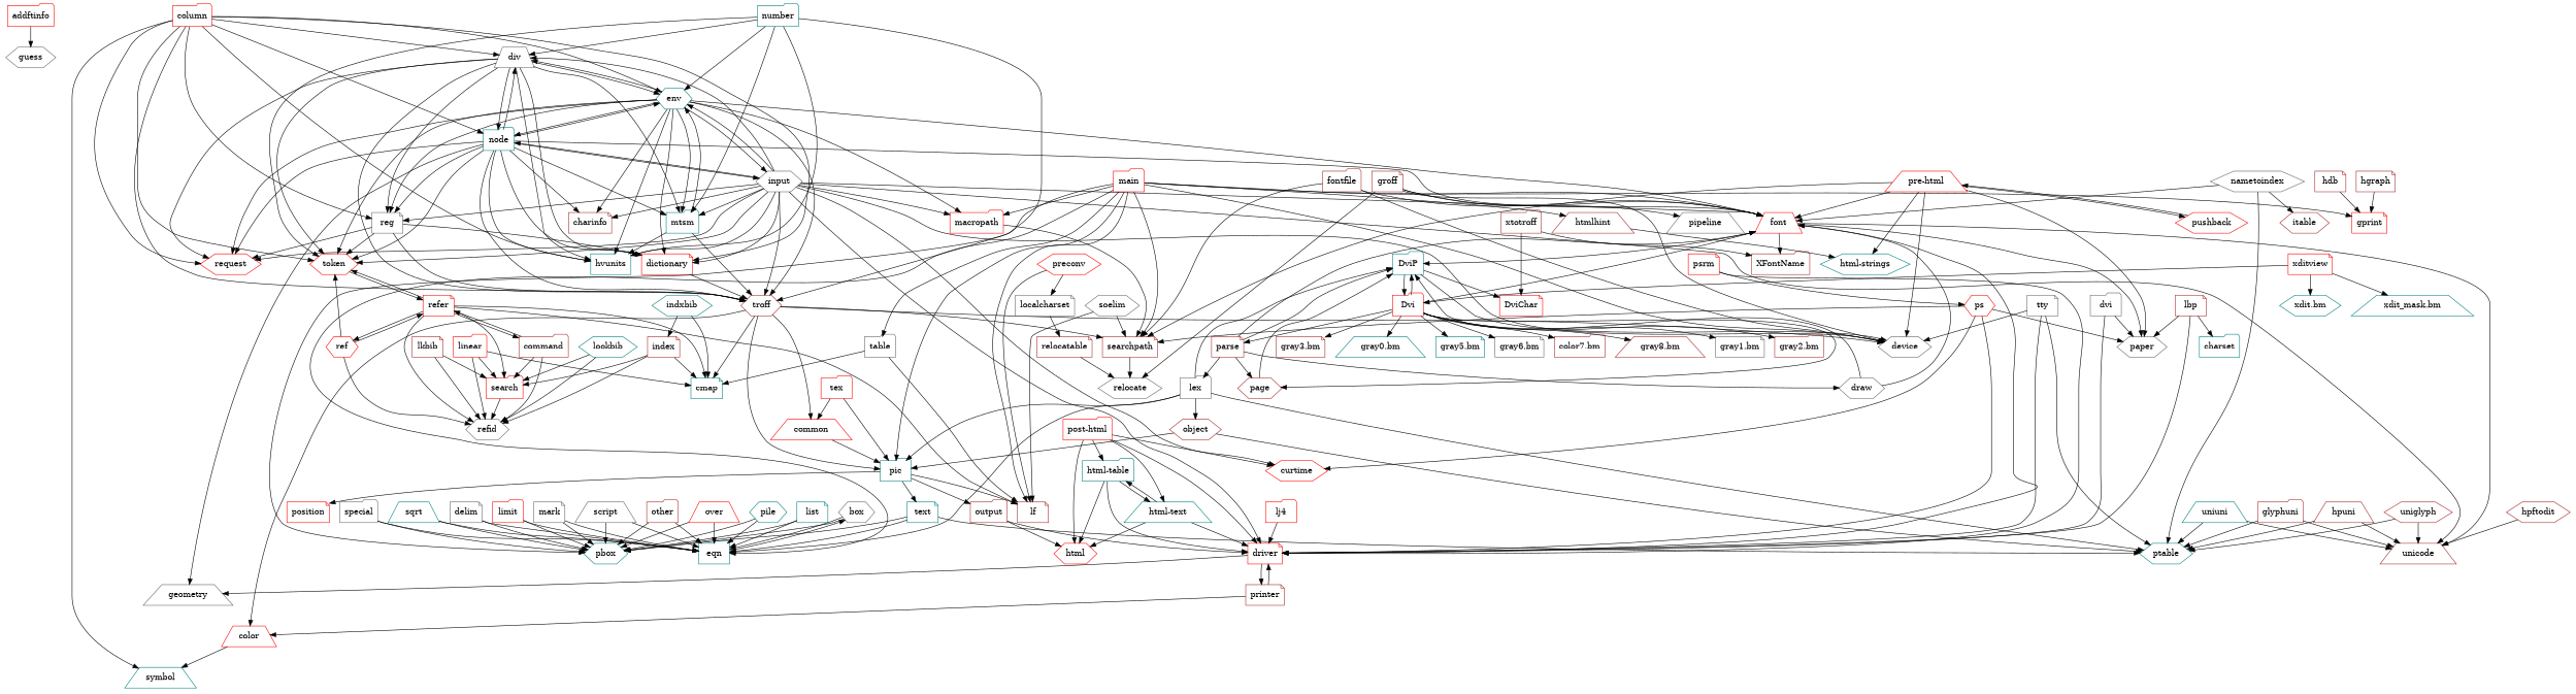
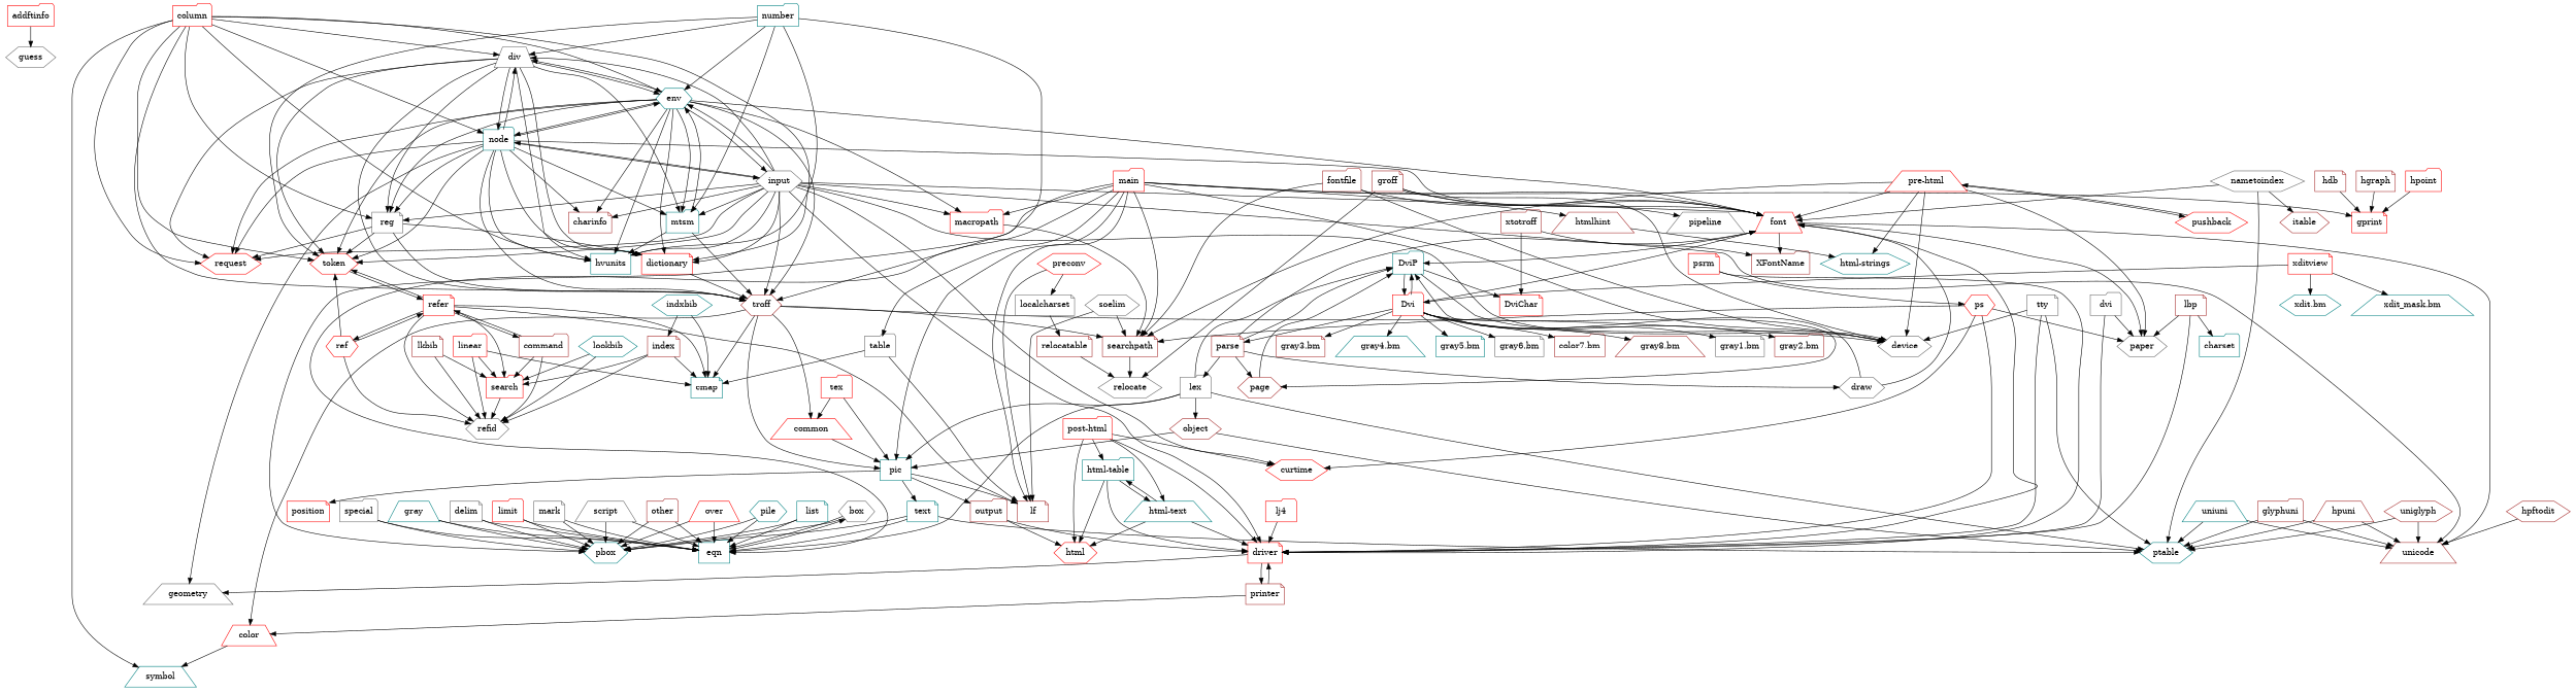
  digraph {
    clusterrank=local
    fontname=Helvetica
    fontsize=16
    node [color=red shape=folder]
    guess [color=gray40 shape=hexagon]
    addftinfo
    box [color=gray40 shape=hexagon]
    eqn [color=teal]
    pbox [color=teal shape=hexagon]
    color [shape=trapezium]
    symbol [color=teal shape=trapezium]
    column
    dictionary [shape=note]
    div [color=gray40 shape=trapezium]
    env [color=teal shape=hexagon]
    hvunits [color=teal]
    "node" [color=teal]
    reg [color=gray40 shape=note]
    request [shape=hexagon]
    token [shape=hexagon]
    troff [color=brown shape=hexagon]
    mtsm [color=teal]
    font [shape=trapezium]
    charinfo [color=brown shape=note]
    input [color=gray40 shape=hexagon]
    macropath
    geometry [color=gray40 shape=trapezium]
    refer [shape=note]
    common [shape=trapezium]
    pic [color=teal]
    device [color=gray40 shape=hexagon]
    searchpath [color=brown shape=note]
    cmap [color=teal shape=note]
    DviP [color=teal]
    paper [color=gray40 shape=hexagon]
    unicode [color=brown shape=trapezium]
    XFontName [color=brown]
    driver [shape=note]
    curtime [shape=hexagon]
    command [color=brown]
    refid [color=gray40 shape=hexagon]
    search
    lf [color=brown shape=note]
    ref [shape=hexagon]
    output [color=brown]
    position [shape=note]
    text [color=teal shape=note]
    relocate [color=gray40 shape=hexagon]
    html [shape=hexagon]
    ptable [color=teal shape=hexagon]
    delim [color=gray40 shape=note]
    draw [color=gray40 shape=hexagon]
    Dvi
    DviChar [shape=note]
    "gray1.bm" [color=gray40 shape=note]
    "gray2.bm" [color=brown]
    "gray3.bm" [color=brown shape=note]
-   "gray4.bm" [color=teal shape=trapezium label="gray0.bm"]
+   "gray4.bm" [color=teal shape=trapezium]
    "gray5.bm" [color=teal shape=note]
    "gray6.bm" [color=gray40 shape=note]
    n57 [color=brown label="color7.bm"]
    "gray8.bm" [color=brown shape=trapezium]
    page [color=brown shape=hexagon]
    parse [color=brown shape=note]
    printer [color=brown shape=note]
    dvi [color=gray40]
    lex [color=gray40]
    object [color=brown shape=hexagon]
    fontfile [color=brown]
    glyphuni [color=brown]
    groff [color=brown shape=note]
    pipeline [color=gray40 shape=trapezium]
    hdb [color=brown shape=note]
    gprint [shape=note]
    hgraph [color=brown shape=note]
    hpftodit [color=brown shape=hexagon]
+   hpoint
    hpuni [color=brown shape=trapezium]
    htmlhint [color=brown shape=trapezium]
    "html-strings" [color=teal shape=hexagon]
    "html-table" [color=teal]
    "html-text" [color=teal shape=trapezium]
    index [color=brown shape=note]
    indxbib [color=teal shape=hexagon]
    lbp [color=brown shape=note]
    charset [color=teal]
    limit
    linear
    list [color=teal shape=note]
    lj4
    lkbib [color=brown shape=note]
    localcharset [color=gray40 shape=note]
    relocatable [color=brown shape=note]
    lookbib [color=teal shape=hexagon]
    main
    table [color=gray40]
    mark [color=gray40 shape=note]
    nametoindex [color=gray40 shape=hexagon]
    itable [color=brown shape=hexagon]
    number [color=teal]
    other [color=brown]
    over [shape=trapezium]
    pile [color=teal shape=hexagon]
    "post-html"
    preconv [shape=hexagon]
    "pre-html" [shape=trapezium]
    pushback [shape=hexagon]
    ps [shape=hexagon]
    psrm [shape=note]
    script [color=gray40 shape=trapezium]
    soelim [color=gray40 shape=hexagon]
    special [color=gray40]
-   sqrt [color=teal shape=trapezium]
+   sqrt [color=teal shape=trapezium label=gray]
    tex
    tty [color=gray40 shape=note]
    uniglyph [color=brown shape=hexagon]
    uniuni [color=teal shape=trapezium]
    xditview [shape=note]
    "xdit.bm" [color=teal shape=hexagon]
    "xdit_mask.bm" [color=teal shape=trapezium]
    xtotroff [color=brown]
    addftinfo -> guess
    box -> eqn
    box -> pbox
    eqn -> box
    color -> symbol
    column -> symbol
    column -> dictionary
    column -> div
    column -> env
    column -> hvunits
    column -> "node"
    column -> reg
    column -> request
    column -> token
    column -> troff
    dictionary -> troff
    div -> dictionary
    div -> env
    div -> hvunits
    div -> "node"
    div -> reg
    div -> request
    div -> token
    div -> troff
    div -> mtsm
    env -> dictionary
    env -> div
    env -> hvunits
    env -> "node"
    env -> reg
    env -> request
    env -> token
    env -> troff
    env -> mtsm
    env -> font
    env -> charinfo
    env -> input
    env -> macropath
    "node" -> dictionary
    "node" -> div
    "node" -> env
    "node" -> hvunits
    "node" -> reg
    "node" -> request
    "node" -> token
    "node" -> troff
    "node" -> mtsm
    "node" -> font
    "node" -> charinfo
    "node" -> input
    "node" -> geometry
    reg -> dictionary
    reg -> request
    reg -> token
    reg -> troff
    token -> refer
    troff -> color
    troff -> common
    troff -> pic
    troff -> device
    troff -> searchpath
    troff -> cmap
    mtsm -> env
    mtsm -> hvunits
    mtsm -> troff
    font -> DviP
    font -> paper
    font -> unicode
    font -> XFontName
    input -> dictionary
    input -> div
    input -> env
    input -> hvunits
    input -> "node"
    input -> reg
    input -> request
    input -> token
    input -> troff
    input -> mtsm
    input -> font
    input -> charinfo
    input -> macropath
    input -> device
    input -> unicode
    input -> driver
    input -> curtime
    macropath -> searchpath
    refer -> token
    refer -> cmap
    refer -> command
    refer -> refid
    refer -> search
    refer -> lf
    refer -> ref
    common -> pic
    pic -> lf
    pic -> output
    pic -> position
    pic -> text
    searchpath -> relocate
    DviP -> device
    DviP -> Dvi
    DviP -> DviChar
    driver -> font
    driver -> geometry
    driver -> printer
    command -> refer
    command -> refid
    command -> search
    search -> refid
    ref -> token
    ref -> refer
    ref -> refid
    output -> driver
    output -> html
    text -> eqn
    text -> pbox
    text -> ptable
    delim -> eqn
    delim -> pbox
    draw -> font
    draw -> DviP
    Dvi -> font
    Dvi -> DviP
    Dvi -> "gray1.bm"
    Dvi -> "gray2.bm"
    Dvi -> "gray3.bm"
    Dvi -> "gray4.bm"
    Dvi -> "gray5.bm"
    Dvi -> "gray6.bm"
    Dvi -> n57
    Dvi -> "gray8.bm"
    Dvi -> page
    Dvi -> parse
    page -> DviP
    parse -> font
    parse -> DviP
    parse -> draw
    parse -> page
    parse -> lex
    printer -> color
    printer -> driver
    dvi -> paper
    dvi -> driver
    lex -> eqn
    lex -> pic
    lex -> DviP
    lex -> ptable
    lex -> object
    object -> pic
    object -> ptable
    fontfile -> font
    fontfile -> device
    fontfile -> searchpath
    glyphuni -> unicode
    glyphuni -> ptable
    groff -> font
    groff -> device
    groff -> relocate
    groff -> pipeline
    hdb -> gprint
    hgraph -> gprint
    hpftodit -> unicode
+   hpoint -> gprint
    hpuni -> unicode
    hpuni -> ptable
    htmlhint -> "html-strings"
    "html-table" -> driver
    "html-table" -> html
    "html-table" -> "html-text"
    "html-text" -> driver
    "html-text" -> html
    "html-text" -> "html-table"
    index -> cmap
    index -> refid
    index -> search
    indxbib -> cmap
    indxbib -> index
    lbp -> paper
    lbp -> driver
    lbp -> charset
    limit -> eqn
    limit -> pbox
    linear -> cmap
    linear -> refid
    linear -> search
    list -> eqn
    list -> pbox
    lj4 -> driver
    lkbib -> refid
    lkbib -> search
    localcharset -> relocatable
    relocatable -> relocate
    lookbib -> refid
    lookbib -> search
    main -> eqn
    main -> pbox
    main -> font
    main -> macropath
    main -> pic
    main -> device
    main -> searchpath
    main -> lf
    main -> gprint
    main -> htmlhint
    main -> table
    table -> cmap
    table -> lf
    mark -> eqn
    mark -> pbox
    nametoindex -> font
    nametoindex -> ptable
    nametoindex -> itable
    number -> div
    number -> env
    number -> hvunits
    number -> token
    number -> troff
    number -> mtsm
    other -> eqn
    other -> pbox
    over -> eqn
    over -> pbox
    pile -> eqn
    pile -> pbox
    "post-html" -> driver
    "post-html" -> curtime
    "post-html" -> html
    "post-html" -> "html-table"
    "post-html" -> "html-text"
    preconv -> lf
    preconv -> localcharset
    "pre-html" -> font
    "pre-html" -> device
    "pre-html" -> searchpath
    "pre-html" -> paper
    "pre-html" -> "html-strings"
    "pre-html" -> pushback
    pushback -> "pre-html"
    ps -> searchpath
    ps -> paper
    ps -> driver
    ps -> curtime
    psrm -> driver
    psrm -> ps
    script -> eqn
    script -> pbox
    soelim -> searchpath
    soelim -> lf
    special -> eqn
    special -> pbox
    sqrt -> eqn
    sqrt -> pbox
    tex -> common
    tex -> pic
    tty -> device
    tty -> driver
    tty -> ptable
    uniglyph -> unicode
    uniglyph -> ptable
    uniuni -> unicode
    uniuni -> ptable
    xditview -> Dvi
    xditview -> "xdit.bm"
    xditview -> "xdit_mask.bm"
    xtotroff -> XFontName
    xtotroff -> DviChar
  }
